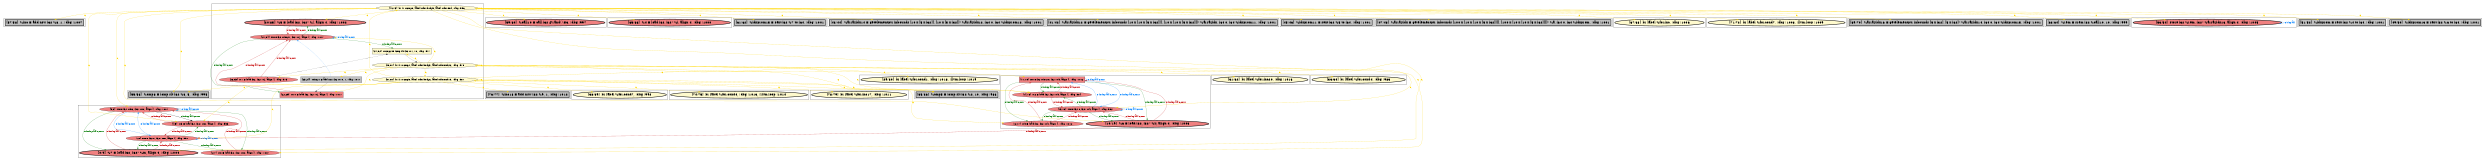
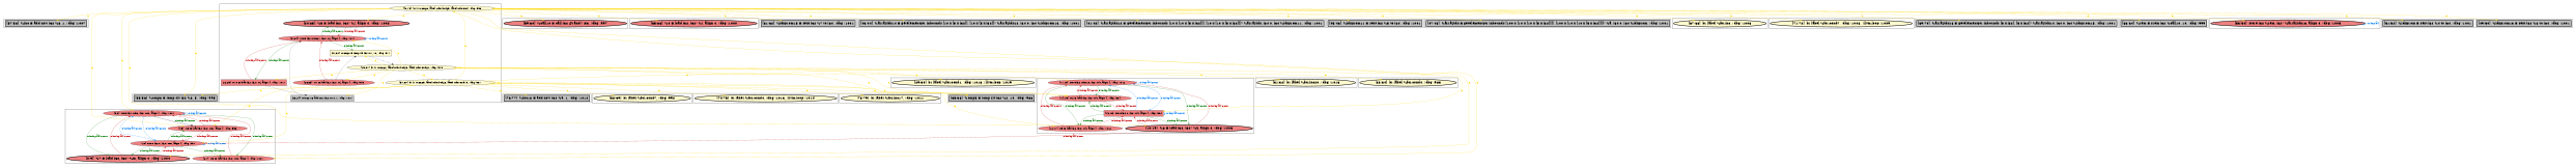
  digraph {
    node [fillcolor=lightcoral fontsize=20 penwidth=3.0 shape=ellipse style=filled]
    edge [color=gold fontcolor=gold penwidth=1.0 style=solid]
    n1 [fillcolor=grey label="[57/58]  %inc = add nsw i32 %8, 1, !dbg !1007" shape=rectangle]
    n2 [label="[3/6]  store i32 %inc, i32* %m, align 4, !dbg !1007" fontsize="" penwidth=""]
    n3 [label="[2/7]  %8 = load i32, i32* %m, align 4, !dbg !1007" fontsize="" penwidth=""]
    n4 [label="[4/5]  %3 = load i32, i32* %m, align 4, !dbg !993" fontsize="" penwidth=""]
    n5 [label="[1/8]  store i32 0, i32* %m, align 4, !dbg !991" fontsize="" penwidth=""]
    n6 [label="[0/9]  %7 = load i32, i32* %m, align 4, !dbg !1004"]
    n7 [label="[59/60]  %call10 = call i32 @rand() #3, !dbg !997"]
    n8 [label="[65/66]  %4 = load i32, i32* %i, align 4, !dbg !1000"]
    n9 [fillcolor=grey label="[61/62]  %idxprom15 = sext i32 %7 to i64, !dbg !1001" shape=rectangle]
    n10 [fillcolor=grey label="[76/77]  %inc18 = add nsw i32 %9, 1, !dbg !1012" shape=rectangle]
    n11 [fillcolor=lemonchiffon label="[40/73]  br i1 %cmp8, label %for.body9, label %for.end, !dbg !996" fontsize="" penwidth=""]
    n12 [fillcolor=lemonchiffon label="[37/80]  br i1 %cmp5, label %for.body6, label %for.end19, !dbg !987" fontsize="" penwidth=""]
    n13 [fillcolor=lemonchiffon label="[28/81]  br i1 %cmp2, label %for.body3, label %for.end22, !dbg !978" fontsize="" penwidth=""]
    n14 [label="[21/84]  store i32 %inc21, i32* %j, align 4, !dbg !1017" fontsize="" penwidth=""]
    n15 [label="[20/85]  %5 = load i32, i32* %j, align 4, !dbg !1002"]
    n16 [fillcolor=grey label="[23/24]  %inc21 = add nsw i32 %10, 1, !dbg !1017" shape=rectangle fontsize="" penwidth=""]
    n17 [label="[26/83]  %1 = load i32, i32* %j, align 4, !dbg !975" fontsize="" penwidth=""]
    n18 [label="[22/25]  %10 = load i32, i32* %j, align 4, !dbg !1017" shape=box fontsize="" penwidth=""]
    n19 [fillcolor=lemonchiffon label="[27/82]  %cmp2 = icmp slt i32 %1, 10, !dbg !977" shape=rectangle fontsize="" penwidth=""]
    n20 [fillcolor=lemonchiffon label="[29/30]  br label %for.cond1, !dbg !1018, !llvm.loop !1019"]
    n21 [fillcolor=grey label="[43/44]  %arrayidx14 = getelementptr inbounds [10 x [5 x i32]], [10 x [5 x i32]]* %arrayidx12, i64 0, i64 %idxprom13, !dbg !1001" shape=rectangle]
    n22 [fillcolor=lemonchiffon label="[33/34]  br label %for.cond4, !dbg !983"]
    n23 [fillcolor=grey label="[41/42]  %arrayidx12 = getelementptr inbounds [10 x [10 x [5 x i32]]], [10 x [10 x [5 x i32]]]* %arrayidx, i64 0, i64 %idxprom11, !dbg !1001" shape=rectangle]
    n24 [fillcolor=grey label="[35/36]  %cmp5 = icmp slt i32 %2, 10, !dbg !986" shape=rectangle]
    n25 [fillcolor=lemonchiffon label="[38/39]  br label %for.cond7, !dbg !992"]
    n26 [fillcolor=grey label="[45/46]  %idxprom11 = sext i32 %5 to i64, !dbg !1001" shape=rectangle]
-   n27 [label="[11/18]  store i32 %inc18, i32* %k, align 4, !dbg !1012" shape=box fontsize="" penwidth=""]
+   n27 [label="[11/18]  store i32 %inc18, i32* %k, align 4, !dbg !1012" fontsize="" penwidth=""]
    n28 [label="[14/15]  %2 = load i32, i32* %k, align 4, !dbg !984" fontsize="" penwidth=""]
    n29 [label="[12/17]  %9 = load i32, i32* %k, align 4, !dbg !1012" fontsize="" penwidth=""]
-   n30 [label="[13/16]  store i32 0, i32* %k, align 4, !dbg !982" fontsize="" penwidth=""]
+   n30 [label="[13/16]  store i32 0, i32* %k, align 4, !dbg !982" shape=box fontsize="" penwidth=""]
    n31 [label="[10/19]  %6 = load i32, i32* %k, align 4, !dbg !1003"]
    n32 [fillcolor=grey label="[47/48]  %arrayidx = getelementptr inbounds [100 x [10 x [10 x [5 x i32]]]], [100 x [10 x [10 x [5 x i32]]]]* %a, i64 0, i64 %idxprom, !dbg !1001" shape=rectangle]
    n33 [fillcolor=lemonchiffon label="[74/75]  br label %for.cond4, !dbg !1013, !llvm.loop !1014"]
    n34 [fillcolor=lemonchiffon label="[31/32]  br label %for.inc20, !dbg !1016"]
    n35 [fillcolor=lemonchiffon label="[67/68]  br label %for.inc, !dbg !1006"]
    n36 [fillcolor=lemonchiffon label="[71/72]  br label %for.cond7, !dbg !1008, !llvm.loop !1009"]
    n37 [fillcolor=lemonchiffon label="[78/79]  br label %for.inc17, !dbg !1011"]
    n38 [fillcolor=grey label="[69/70]  %arrayidx16 = getelementptr inbounds [5 x i32], [5 x i32]* %arrayidx14, i64 0, i64 %idxprom15, !dbg !1001" shape=rectangle]
    n39 [fillcolor=grey label="[63/64]  %rem = srem i32 %call10, 10, !dbg !999" shape=rectangle]
    n40 [label="[53/54]  store i32 %rem, i32* %arrayidx16, align 4, !dbg !1005"]
    n41 [fillcolor=grey label="[51/52]  %idxprom = sext i32 %4 to i64, !dbg !1001" shape=rectangle]
    n42 [fillcolor=grey label="[49/50]  %idxprom13 = sext i32 %6 to i64, !dbg !1001" shape=rectangle]
    n43 [fillcolor=grey label="[55/56]  %cmp8 = icmp slt i32 %3, 5, !dbg !995" shape=rectangle]
    subgraph cluster_1 {
      n1
    }
    subgraph cluster_2 {
      n2
      n3
      n4
      n5
      n6
    }
    subgraph cluster_3 {
      n7
    }
    subgraph cluster_4 {
      n8
    }
    subgraph cluster_5 {
      n9
    }
    subgraph cluster_6 {
      n10
    }
    subgraph cluster_7 {
      n11
      n12
      n13
      n14
      n15
      n16
      n17
      n18
      n19
    }
    subgraph cluster_8 {
      n20
    }
    subgraph cluster_9 {
      n21
    }
    subgraph cluster_10 {
      n22
    }
    subgraph cluster_11 {
      n23
    }
    subgraph cluster_12 {
      n24
    }
    subgraph cluster_13 {
      n25
    }
    subgraph cluster_14 {
      n26
    }
    subgraph cluster_15 {
      n27
      n28
      n29
      n30
      n31
    }
    subgraph cluster_16 {
      n32
    }
    subgraph cluster_17 {
      n33
    }
    subgraph cluster_18 {
      n34
    }
    subgraph cluster_19 {
      n35
    }
    subgraph cluster_20 {
      n36
    }
    subgraph cluster_21 {
      n37
    }
    subgraph cluster_22 {
      n38
    }
    subgraph cluster_23 {
      n39
    }
    subgraph cluster_24 {
      n40
    }
    subgraph cluster_25 {
      n41
    }
    subgraph cluster_26 {
      n42
    }
    subgraph cluster_27 {
      n43
    }
    n2 -> n2 [color=dodgerblue fontcolor=dodgerblue label="O|dep|all|Const"]
    n2 -> n3 [color=forestgreen fontcolor=forestgreen label="T|indep|all|Const"]
    n2 -> n4 [color=black fontcolor=forestgreen label="T|indep|all|Const"]
    n2 -> n5 [color=dodgerblue fontcolor=dodgerblue label="O|indep|all|Const"]
    n2 -> n6 [color=forestgreen fontcolor=forestgreen label="T|indep|all|Const"]
    n3 -> n2 [color=firebrick3 fontcolor=firebrick3 label="A|indep|all|Const"]
    n4 -> n2 [color=firebrick3 fontcolor=firebrick3 label="A|indep|all|Const"]
    n4 -> n5 [color=firebrick3 fontcolor=firebrick3 label="A|indep|all|Const"]
    n5 -> n2 [color=dodgerblue fontcolor=dodgerblue label="O|indep|all|Const"]
    n5 -> n3 [color=forestgreen fontcolor=forestgreen label="T|indep|all|Const"]
    n5 -> n4 [color=forestgreen fontcolor=forestgreen label="T|indep|all|Const"]
    n5 -> n5 [color=dodgerblue fontcolor=dodgerblue label="O|dep|all|Const"]
    n5 -> n6 [color=forestgreen fontcolor=forestgreen label="T|indep|all|Const"]
    n6 -> n2 [color=firebrick3 fontcolor=firebrick3 label="A|indep|all|Const"]
    n6 -> n5 [color=firebrick3 fontcolor=firebrick3 label="A|indep|all|Const"]
    n11 -> n1 [label=C]
    n11 -> n2 [label=C]
    n11 -> n3 [label=C]
    n11 -> n4 [label=C]
    n11 -> n6 [label=C]
    n11 -> n7 [label=C]
    n11 -> n8 [label=C]
    n11 -> n9 [label=C]
    n11 -> n11 [label=C]
    n11 -> n15 [label=C]
    n11 -> n21 [label=C]
    n11 -> n23 [label=C]
    n11 -> n26 [label=C]
    n11 -> n31 [label=C]
    n11 -> n32 [label=C]
    n11 -> n35 [label=C]
    n11 -> n36 [label=C]
    n11 -> n38 [label=C]
    n11 -> n39 [label=C]
    n11 -> n40 [label=C]
    n11 -> n41 [label=C]
    n11 -> n42 [label=C]
    n11 -> n43 [label=C]
    n12 -> n4 [label=C]
    n12 -> n5 [label=C]
    n12 -> n10 [label=C]
    n12 -> n11 [label=C]
    n12 -> n12 [label=C]
    n12 -> n24 [label=C]
    n12 -> n25 [label=C]
    n12 -> n27 [label=C]
    n12 -> n28 [label=C]
    n12 -> n29 [label=C]
    n12 -> n33 [label=C]
    n12 -> n37 [label=C]
    n12 -> n43 [label=C]
    n13 -> n12 [label=C]
    n13 -> n13 [label=C]
    n13 -> n14 [label=C]
    n13 -> n16 [label=C]
    n13 -> n17 [label=C]
    n13 -> n18 [label=C]
    n13 -> n19 [label=C]
    n13 -> n20 [label=C]
    n13 -> n22 [label=C]
    n13 -> n24 [label=C]
    n13 -> n28 [label=C]
    n13 -> n30 [label=C]
    n13 -> n34 [label=C]
    n14 -> n14 [color=dodgerblue fontcolor=dodgerblue label="O|dep|all|Const"]
    n14 -> n15 [color=forestgreen fontcolor=forestgreen label="T|indep|all|Const"]
    n14 -> n18 [color=forestgreen fontcolor=forestgreen label="T|indep|all|Const"]
    n14 -> n19 [color=forestgreen fontcolor=forestgreen label="T|indep|all|Const"]
    n15 -> n14 [color=firebrick3 fontcolor=firebrick3 label="A|indep|all|Const"]
-   n16 -> n14 [color=dodgerblue fontcolor=black penwidth=0.5]
+   n16 -> n14 [color=black fontcolor=black penwidth=0.5]
    n17 -> n14 [color=firebrick3 fontcolor=firebrick3 label="A|indep|all|Const"]
    n17 -> n19 [color=black fontcolor=black penwidth=0.5]
    n18 -> n14 [color=firebrick3 fontcolor=firebrick3 label="A|indep|all|Const"]
-   n16 -> n18 [color=black fontcolor=black penwidth=0.5]
+   n18 -> n16 [color=black fontcolor=black penwidth=0.5]
    n19 -> n13 [color=black fontcolor=black penwidth=0.5]
    n27 -> n27 [color=dodgerblue fontcolor=dodgerblue label="O|dep|all|Const"]
    n27 -> n28 [color=forestgreen fontcolor=forestgreen label="T|indep|all|Const"]
    n27 -> n29 [color=forestgreen fontcolor=forestgreen label="T|indep|all|Const"]
    n27 -> n30 [color=dodgerblue fontcolor=dodgerblue label="O|indep|all|Const"]
    n27 -> n31 [color=forestgreen fontcolor=forestgreen label="T|indep|all|Const"]
    n28 -> n27 [color=firebrick3 fontcolor=firebrick3 label="A|indep|all|Const"]
    n28 -> n30 [color=firebrick3 fontcolor=firebrick3 label="A|indep|all|Const"]
    n29 -> n27 [color=firebrick3 fontcolor=firebrick3 label="A|indep|all|Const"]
    n29 -> n30 [color=firebrick3 fontcolor=firebrick3 label="A|indep|all|Const"]
    n30 -> n27 [color=dodgerblue fontcolor=dodgerblue label="O|indep|all|Const"]
    n30 -> n28 [color=forestgreen fontcolor=forestgreen label="T|indep|all|Const"]
    n30 -> n29 [color=forestgreen fontcolor=forestgreen label="T|indep|all|Const"]
    n30 -> n30 [color=dodgerblue fontcolor=dodgerblue label="O|dep|all|Const"]
    n30 -> n31 [color=forestgreen fontcolor=forestgreen label="T|indep|all|Const"]
    n31 -> n5 [color=firebrick3 fontcolor=firebrick3 label="A|indep|all|Const"]
    n31 -> n27 [color=firebrick3 fontcolor=firebrick3 label="A|indep|all|Const"]
    n31 -> n30 [color=firebrick3 fontcolor=firebrick3 label="A|indep|all|Const"]
    n40 -> n40 [color=dodgerblue fontcolor=dodgerblue label="O|dep|all"]
  }
